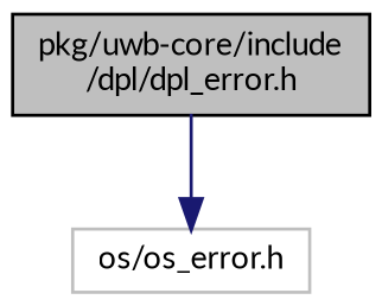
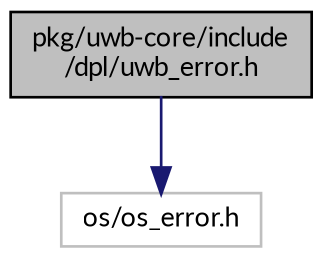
  digraph {
    fontname=Lato
    node [fontname=Lato fontsize=10 shape=record style=filled]
-   n1 [color=black fillcolor=grey75 fontcolor=black height=0.2 label="pkg/uwb-core/include\l/dpl/dpl_error.h" width=0.4]
+   n1 [color=black fillcolor=grey75 fontcolor=black height=0.2 label="pkg/uwb-core/include\l/dpl/uwb_error.h" width=0.4]
    n2 [color=grey75 fillcolor=white height=0.2 label="os/os_error.h" width=0.4]
    n1 -> n2 [color=midnightblue fontname=Lato fontsize=10 labelfontname=Helvetica labelfontsize=10 style=solid]
  }
